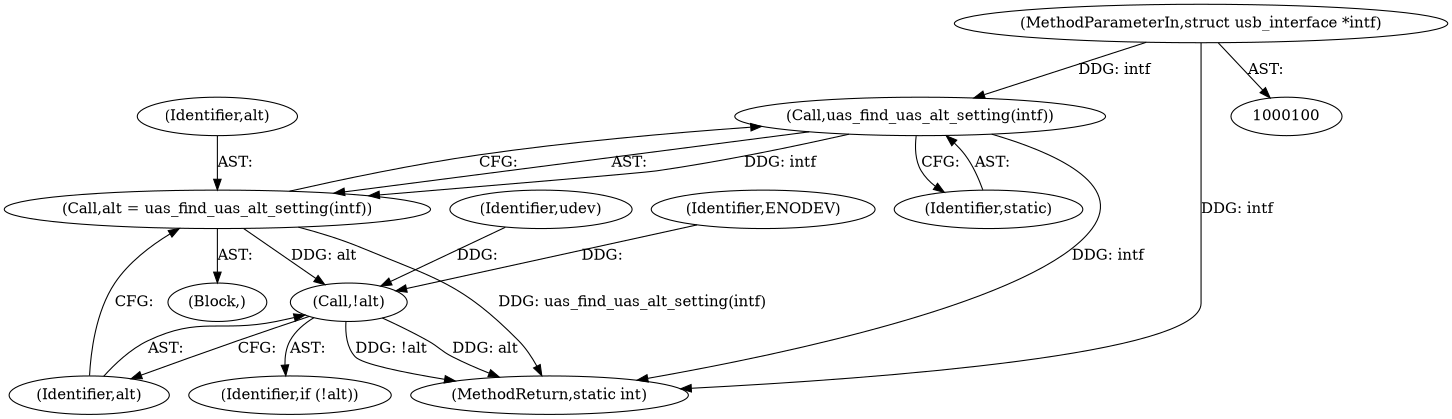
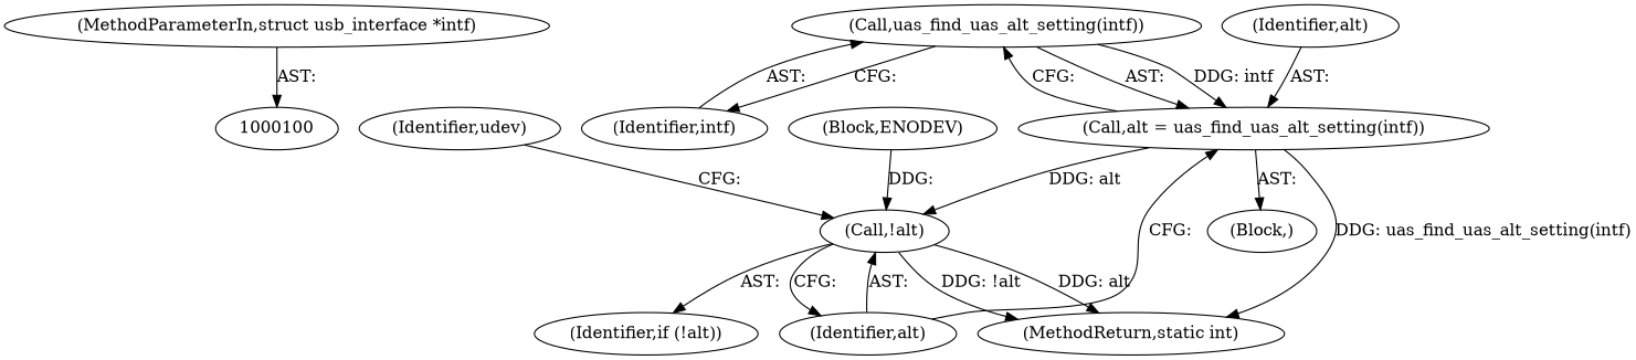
  digraph {
    n1 [label="(MethodParameterIn,struct usb_interface *intf)"]
    n2 [label="(Call,uas_find_uas_alt_setting(intf))"]
    n3 [label="(MethodReturn,static int)"]
    1000100
    n5 [label="(Call,alt = uas_find_uas_alt_setting(intf))"]
-   n6 [label="(Identifier,static)"]
+   n6 [label="(Identifier,intf)"]
    n7 [label="(Call,!alt)"]
    n8 [label="(Block,)"]
    n9 [label="(Identifier,if (!alt))"]
    n10 [label="(Identifier,alt)"]
    n11 [label="(Identifier,udev)"]
    n12 [label="(Identifier,alt)"]
-   n13 [label="(Identifier,ENODEV)"]
-   n1 -> n2 [label="DDG: intf"]
-   n1 -> n3 [label="DDG: intf"]
+   n13 [label="(Block,ENODEV)"]
    n1 -> 1000100 [label="AST: "]
-   n2 -> n3 [label="DDG: intf"]
    n2 -> n5 [label="AST: "]
    n2 -> n5 [label="DDG: intf"]
    n2 -> n6 [label="CFG: "]
    n5 -> n2 [label="CFG: "]
    n5 -> n3 [label="DDG: uas_find_uas_alt_setting(intf)"]
    n5 -> n7 [label="DDG: alt"]
    n5 -> n8 [label="AST: "]
    n6 -> n2 [label="AST: "]
    n7 -> n3 [label="DDG: !alt"]
    n7 -> n3 [label="DDG: alt"]
    n7 -> n9 [label="AST: "]
    n7 -> n10 [label="CFG: "]
    n10 -> n5 [label="CFG: "]
    n10 -> n7 [label="AST: "]
-   n11 -> n7 [label="DDG: "]
+   n11 -> n7 [label="CFG: "]
    n12 -> n5 [label="AST: "]
    n13 -> n7 [label="DDG: "]
  }
